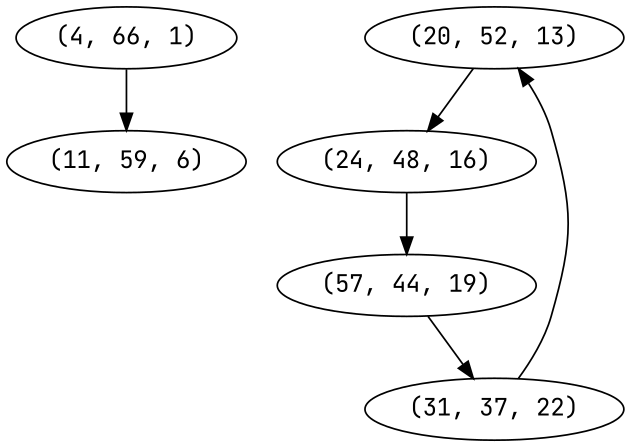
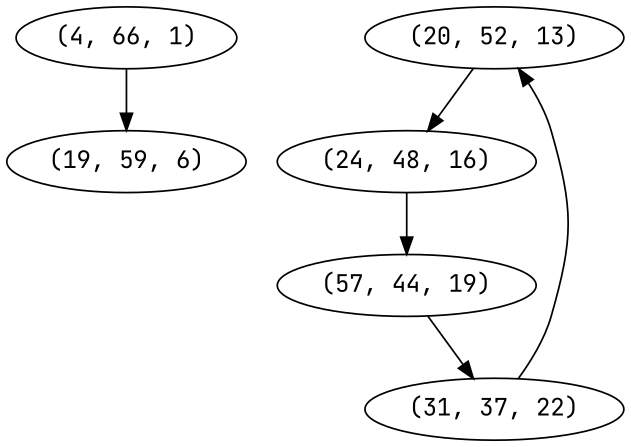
  digraph {
    fontname="JetBrains Mono"
    node [fontname="JetBrains Mono"]
    edge [fontname="JetBrains Mono"]
    "(4, 66, 1)"
-   "(11, 59, 6)"
+   "(11, 59, 6)" [label="(19, 59, 6)"]
    "(20, 52, 13)"
    "(24, 48, 16)"
    n5 [label="(57, 44, 19)"]
    "(31, 37, 22)"
    "(4, 66, 1)" -> "(11, 59, 6)"
    "(20, 52, 13)" -> "(24, 48, 16)"
    "(24, 48, 16)" -> n5
    n5 -> "(31, 37, 22)"
    "(31, 37, 22)" -> "(20, 52, 13)"
  }
